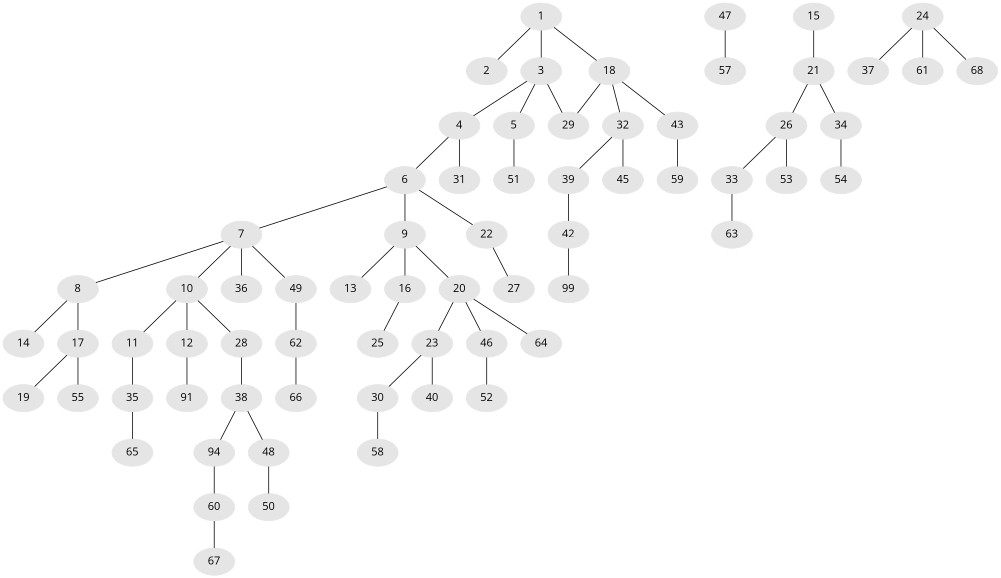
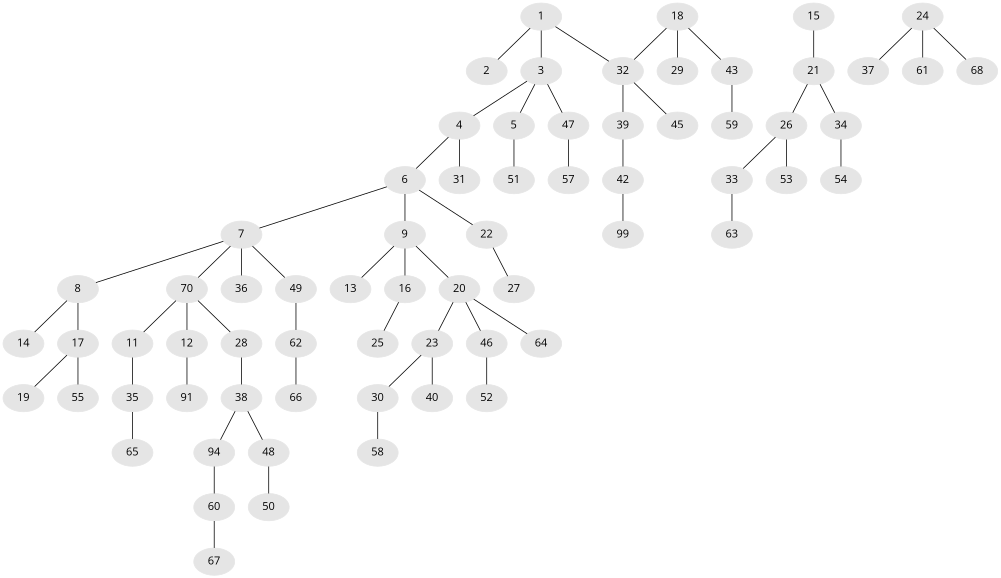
  graph {
    fontname="Open Sans"
    node [color=gray90 fontname="Open Sans" style=filled]
    edge [fontname="Open Sans"]
    1
    2
    3
    18
    4
    5
    47
    29
    32
    43
    6
    31
    51
    57
    7
    9
    22
    8
-   10
+   10 [label=70]
    36
    49
    13
    16
    20
    27
    14
    17
    11
    12
    28
    62
    19
    55
    25
    23
    46
    64
    35
    n39 [label=91]
    38
    65
    15
    21
    26
    34
    24
    37
    61
    68
    39
    45
    59
    30
    40
    52
    33
    53
    54
    58
    63
    n61 [label=94]
    48
    42
    60
    50
    n66 [label=99]
    67
    66
    1 -- 2
    1 -- 3
-   1 -- 18
+   1 -- 32
    3 -- 4
    3 -- 5
-   3 -- 29
+   3 -- 47
    18 -- 29
    18 -- 32
    18 -- 43
    4 -- 6
    4 -- 31
    5 -- 51
    47 -- 57
    32 -- 39
    32 -- 45
    43 -- 59
    6 -- 7
    6 -- 9
    6 -- 22
    7 -- 8
    7 -- 10
    7 -- 36
    7 -- 49
    9 -- 13
    9 -- 16
    9 -- 20
    22 -- 27
    8 -- 14
    8 -- 17
    10 -- 11
    10 -- 12
    10 -- 28
    49 -- 62
    16 -- 25
    20 -- 23
    20 -- 46
    20 -- 64
    17 -- 19
    17 -- 55
    11 -- 35
    12 -- n39
    28 -- 38
    62 -- 66
    23 -- 30
    23 -- 40
    46 -- 52
    35 -- 65
    38 -- n61
    38 -- 48
    15 -- 21
    21 -- 26
    21 -- 34
    26 -- 33
    26 -- 53
    34 -- 54
    24 -- 37
    24 -- 61
    24 -- 68
    39 -- 42
    30 -- 58
    33 -- 63
    n61 -- 60
    48 -- 50
    42 -- n66
    60 -- 67
  }
